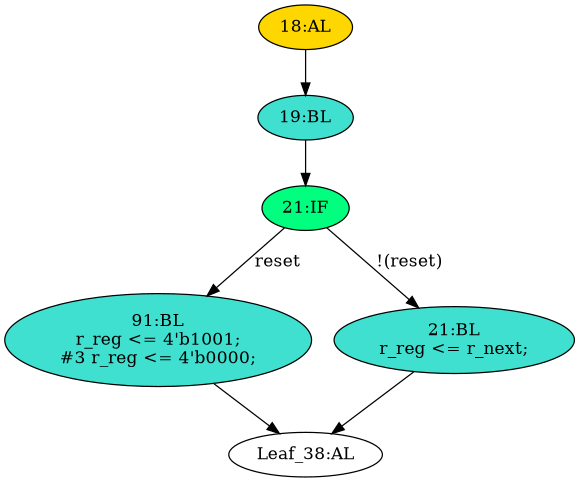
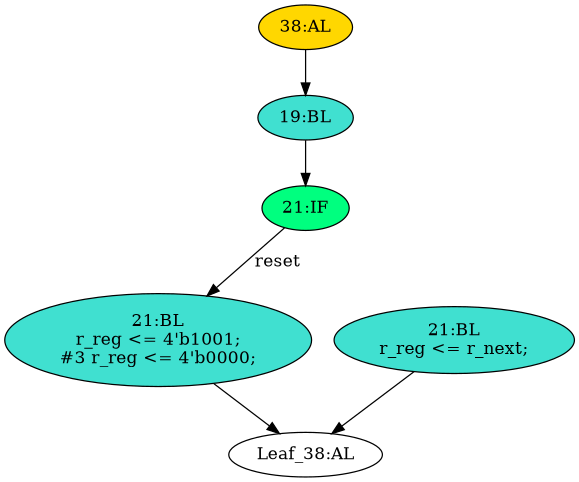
  strict digraph {
    node [fillcolor=turquoise statements="[]" style=filled typ=Block]
    edge [cond="[]" lineno=None]
    n1 [ast="<pyverilog.vparser.ast.Block object at 0x7f6af5e8b190>" label="19:BL"]
    n2 [ast="<pyverilog.vparser.ast.IfStatement object at 0x7f6af5e8b1d0>" fillcolor=springgreen label="21:IF" typ=IfStatement]
-   n3 [ast="<pyverilog.vparser.ast.Block object at 0x7f6af5e8b450>" label="91:BL\nr_reg <= 4'b1001;\n#3 r_reg <= 4'b0000;" statements="[<pyverilog.vparser.ast.NonblockingSubstitution object at 0x7f6af5e8b490>, <pyverilog.vparser.ast.NonblockingSubstitution object at 0x7f6af5e8b5d0>]"]
+   n3 [ast="<pyverilog.vparser.ast.Block object at 0x7f6af5e8b450>" label="21:BL\nr_reg <= 4'b1001;\n#3 r_reg <= 4'b0000;" statements="[<pyverilog.vparser.ast.NonblockingSubstitution object at 0x7f6af5e8b490>, <pyverilog.vparser.ast.NonblockingSubstitution object at 0x7f6af5e8b5d0>]"]
    n4 [ast="<pyverilog.vparser.ast.Block object at 0x7f6af5e8b250>" label="21:BL\nr_reg <= r_next;" statements="[<pyverilog.vparser.ast.NonblockingSubstitution object at 0x7f6af5e8b290>]"]
    n5 [def_var="['r_reg']" label="Leaf_38:AL" fillcolor="" statements="" style="" typ=""]
-   n6 [ast="<pyverilog.vparser.ast.Always object at 0x7f6af5e8b810>" clk_sens=True fillcolor=gold label="18:AL" sens="['clk', 'reset']" typ=Always use_var="['reset', 'r_next']"]
+   n6 [ast="<pyverilog.vparser.ast.Always object at 0x7f6af5e8b810>" clk_sens=True fillcolor=gold label="38:AL" sens="['clk', 'reset']" typ=Always use_var="['reset', 'r_next']"]
    n1 -> n2
    n2 -> n3 [cond="['reset']" label=reset lineno=20]
-   n2 -> n4 [cond="['reset']" label="!(reset)" lineno=20]
    n3 -> n5
    n4 -> n5
    n6 -> n1
  }
